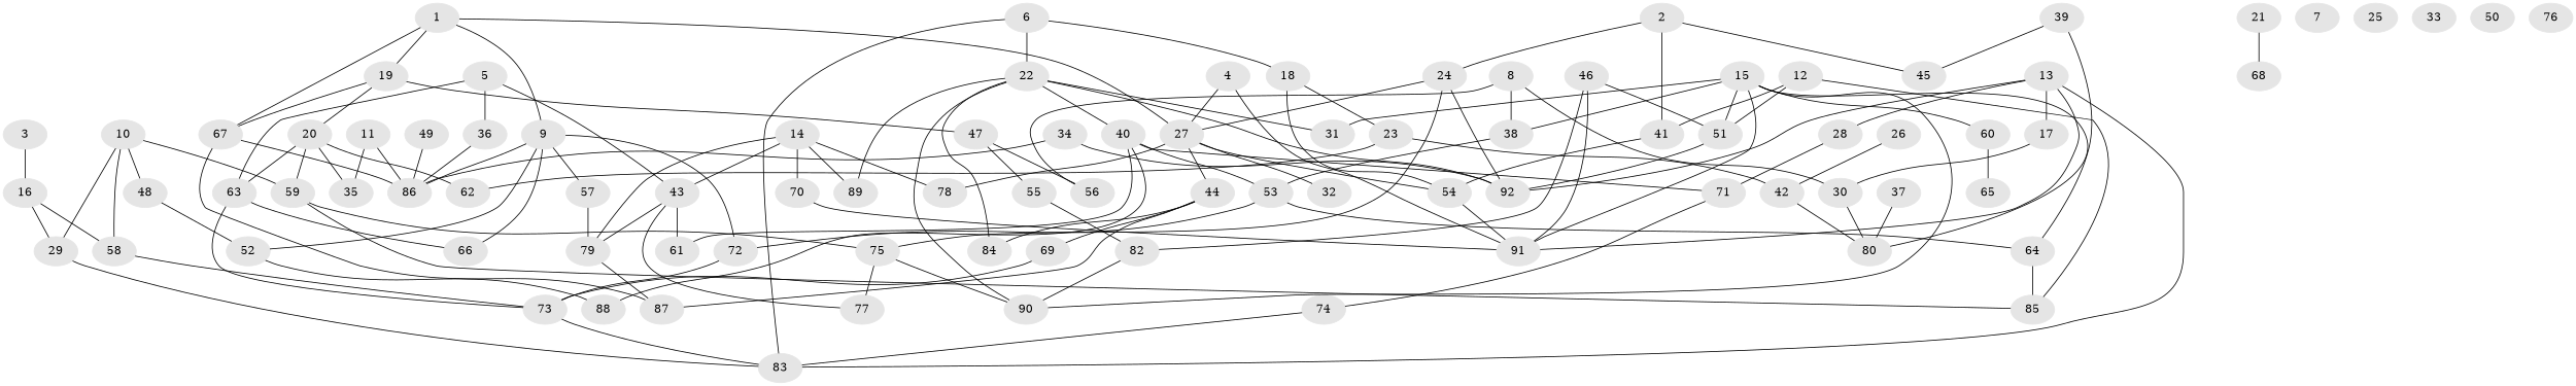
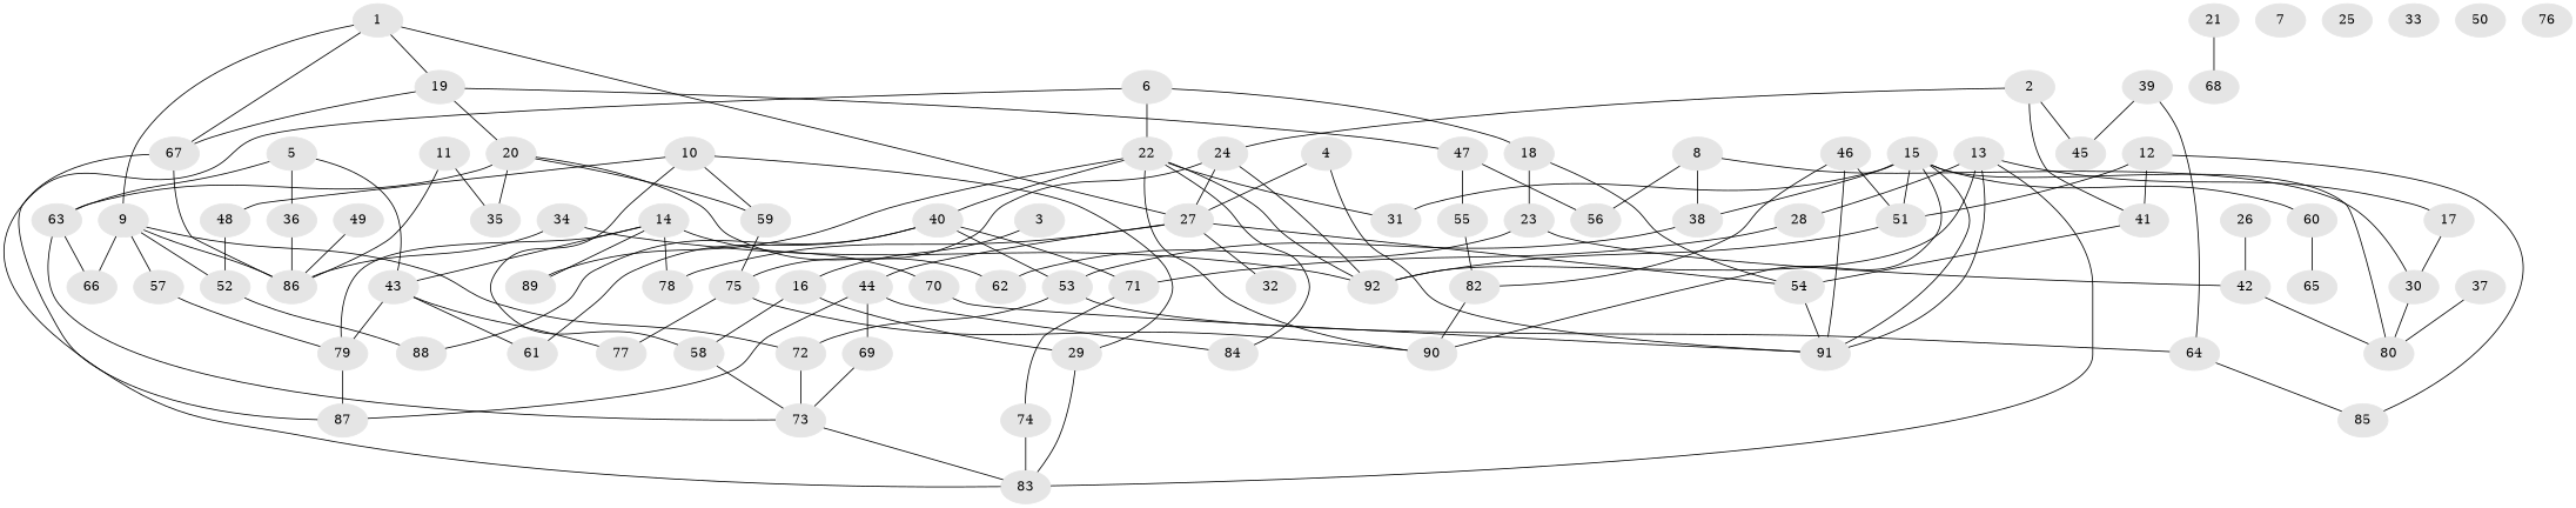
  graph {
    node [color=gray90 style=filled]
    1
    9
    19
    27
    67
    52
    57
    66
    72
    86
    20
    47
    78
    54
    32
    44
    87
    2
    24
    45
    41
    21
    68
    92
    75
    3
    16
    29
    58
    4
    91
    5
    36
    43
    63
    79
    61
    77
    73
    6
    18
    22
    83
    23
    89
    31
    90
    40
    84
    7
    8
    30
    38
    56
    80
    53
    88
    10
    48
    59
    85
    11
    35
    12
    51
    13
    17
    28
    71
    14
    70
    15
    60
    65
    62
    42
    55
    25
    26
    69
    74
    33
    34
    37
    64
    39
    46
    82
    49
    50
    76
    1 -- 9
    1 -- 19
    1 -- 27
    1 -- 67
    9 -- 52
    9 -- 57
    9 -- 66
    9 -- 72
    9 -- 86
    19 -- 67
    19 -- 20
    19 -- 47
    27 -- 78
    27 -- 54
    27 -- 32
    27 -- 44
    67 -- 86
    67 -- 87
    52 -- 88
    57 -- 79
    72 -- 73
    20 -- 63
    20 -- 59
    20 -- 35
    20 -- 62
    47 -- 56
    47 -- 55
    54 -- 91
    44 -- 87
    44 -- 84
    44 -- 69
    2 -- 24
    2 -- 45
    2 -- 41
    24 -- 27
    24 -- 92
    24 -- 75
    41 -- 54
    21 -- 68
    75 -- 77
    75 -- 90
    3 -- 16
    16 -- 29
    16 -- 58
    29 -- 83
    58 -- 73
    4 -- 27
    4 -- 91
    5 -- 36
    5 -- 43
    5 -- 63
    36 -- 86
    43 -- 79
    43 -- 61
    43 -- 77
    63 -- 66
    63 -- 73
    79 -- 87
    73 -- 83
    6 -- 18
    6 -- 22
    6 -- 83
    18 -- 54
    18 -- 23
    22 -- 92
    22 -- 89
    22 -- 31
    22 -- 90
    22 -- 40
    22 -- 84
    23 -- 62
    23 -- 42
    40 -- 61
    40 -- 53
    40 -- 88
    40 -- 71
    8 -- 30
    8 -- 38
    8 -- 56
    30 -- 80
    38 -- 53
    53 -- 72
    53 -- 64
    10 -- 29
    10 -- 58
    10 -- 48
    10 -- 59
    48 -- 52
    59 -- 75
-   59 -- 85
    11 -- 86
    11 -- 35
    12 -- 41
    12 -- 85
    12 -- 51
    51 -- 92
    13 -- 92
    13 -- 91
    13 -- 83
    13 -- 17
    13 -- 28
    17 -- 30
    28 -- 71
    71 -- 74
    14 -- 78
    14 -- 43
    14 -- 79
    14 -- 89
    14 -- 70
    70 -- 91
    15 -- 91
    15 -- 31
    15 -- 90
    15 -- 38
    15 -- 80
    15 -- 51
    15 -- 60
    60 -- 65
    42 -- 80
    55 -- 82
    26 -- 42
    69 -- 73
    74 -- 83
    34 -- 86
    34 -- 92
    37 -- 80
    64 -- 85
    39 -- 45
    39 -- 64
    46 -- 91
    46 -- 51
    46 -- 82
    82 -- 90
    49 -- 86
  }
